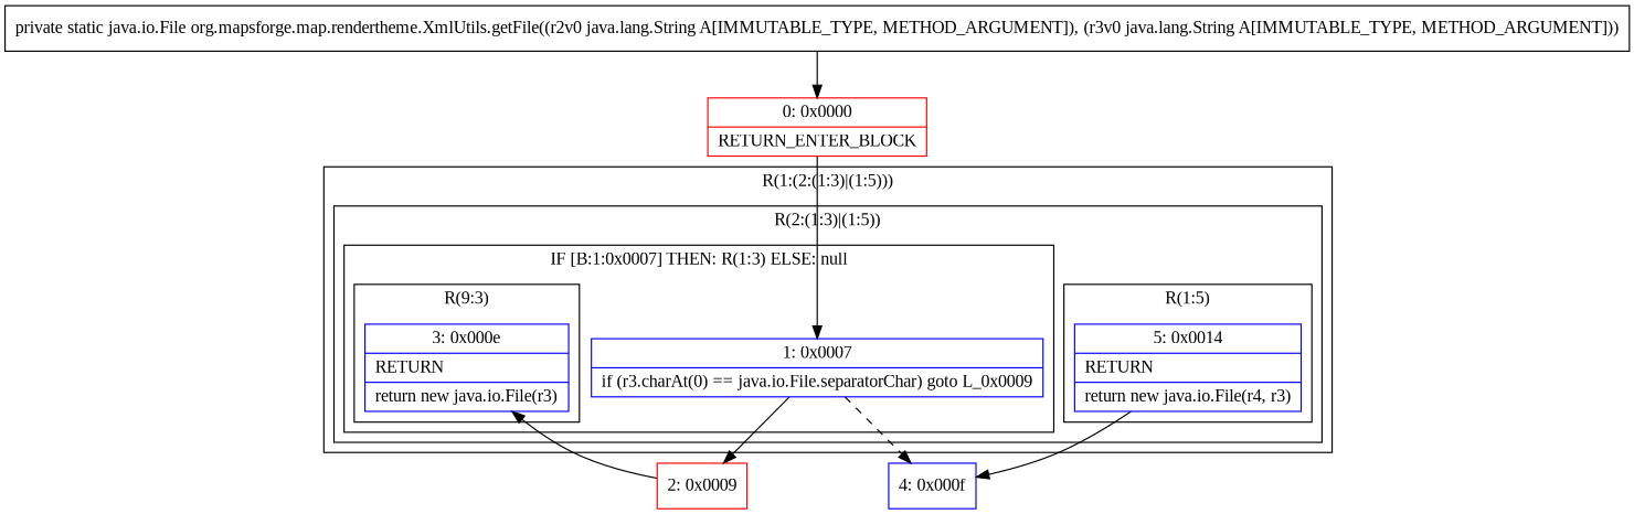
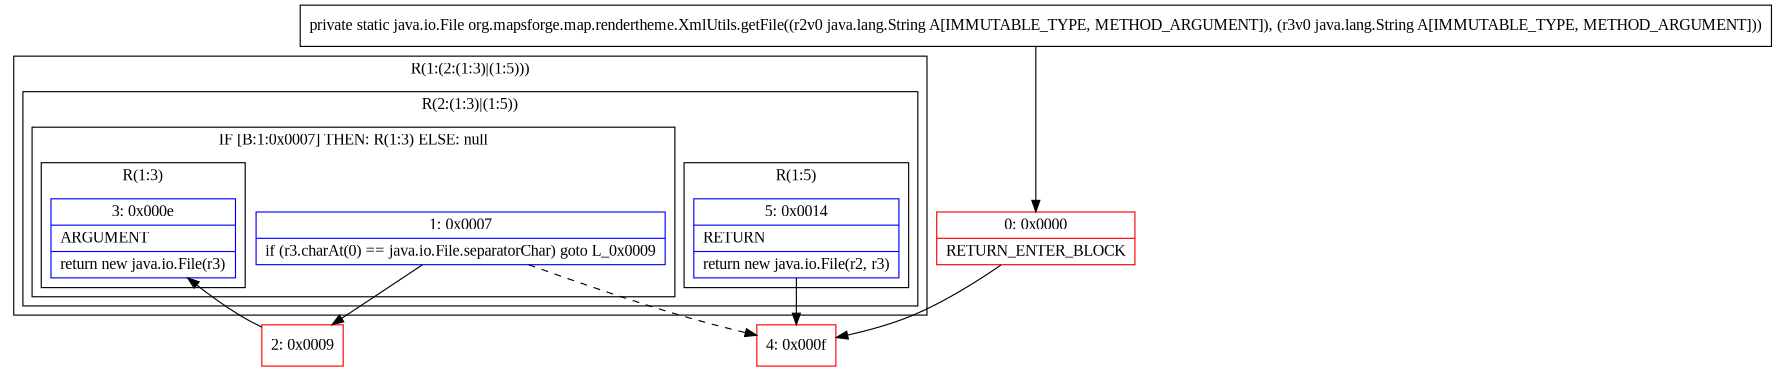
  digraph {
    fontname="Liberation Serif"
    node [color=blue fontname="Liberation Serif" shape=record]
    edge [fontname="Liberation Serif"]
-   n1 [label="{3\:\ 0x000e|RETURN\l|return new java.io.File(r3)\l}"]
+   n1 [label="{3\:\ 0x000e|ARGUMENT\l|return new java.io.File(r3)\l}"]
    n2 [label="{1\:\ 0x0007|if (r3.charAt(0) == java.io.File.separatorChar) goto L_0x0009\l}"]
-   n3 [label="{5\:\ 0x0014|RETURN\l|return new java.io.File(r4, r3)\l}"]
+   n3 [label="{5\:\ 0x0014|RETURN\l|return new java.io.File(r2, r3)\l}"]
    n4 [color=red label="{2\:\ 0x0009}"]
-   n5 [label="{4\:\ 0x000f}"]
+   n5 [color=red label="{4\:\ 0x000f}"]
    n6 [color=red label="{0\:\ 0x0000|RETURN_ENTER_BLOCK\l}"]
    n7 [label="{private static java.io.File org.mapsforge.map.rendertheme.XmlUtils.getFile((r2v0 java.lang.String A[IMMUTABLE_TYPE, METHOD_ARGUMENT]), (r3v0 java.lang.String A[IMMUTABLE_TYPE, METHOD_ARGUMENT])) }" color=""]
    subgraph cluster_1 {
      label="R(1:(2:(1:3)|(1:5)))"
      subgraph cluster_2 {
        label="R(2:(1:3)|(1:5))"
        subgraph cluster_3 {
          label="IF [B:1:0x0007] THEN: R(1:3) ELSE: null"
          n2
          subgraph cluster_4 {
-           label="R(9:3)"
+           label="R(1:3)"
            n1
          }
        }
        subgraph cluster_5 {
          label="R(1:5)"
          n3
        }
      }
    }
    n2 -> n4
    n2 -> n5 [style=dashed]
    n3 -> n5
    n4 -> n1
-   n6 -> n2
+   n6 -> n5
    n7 -> n6
  }
